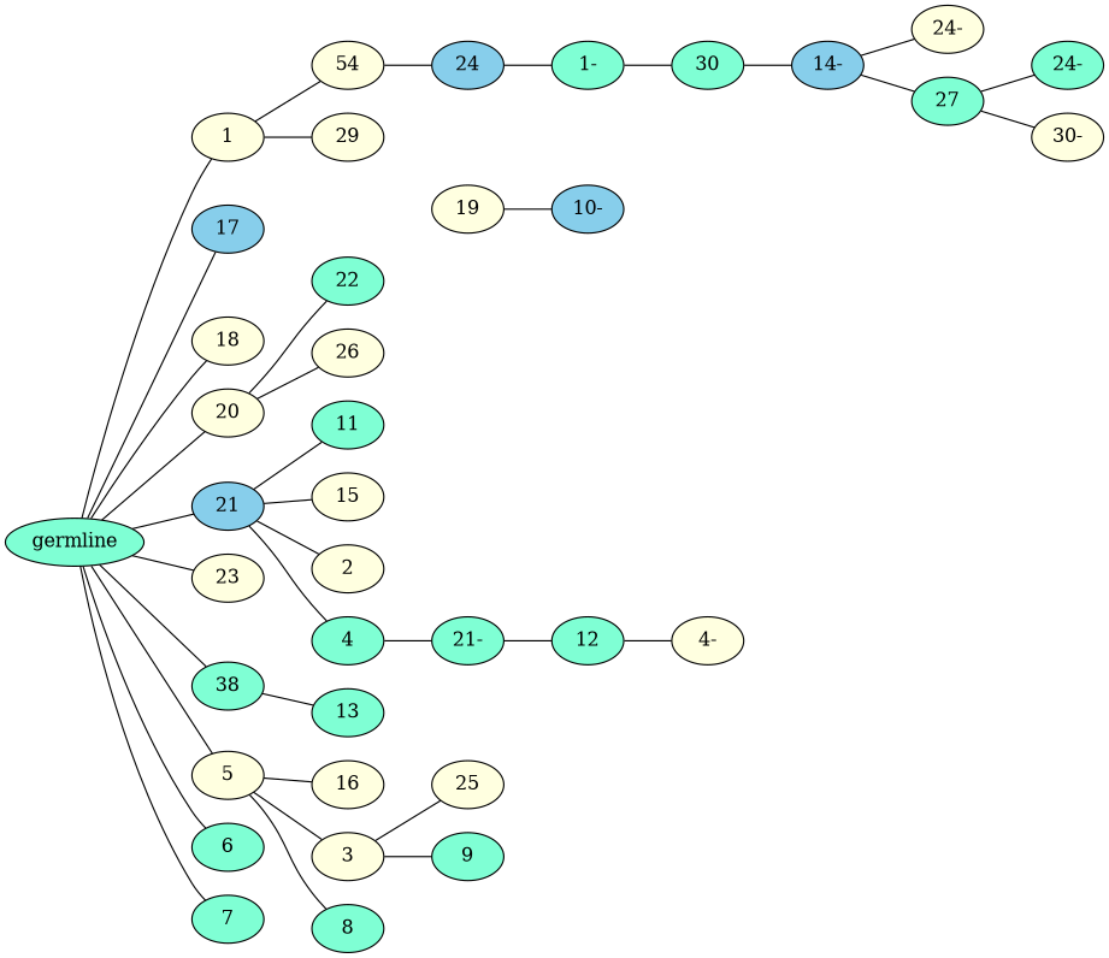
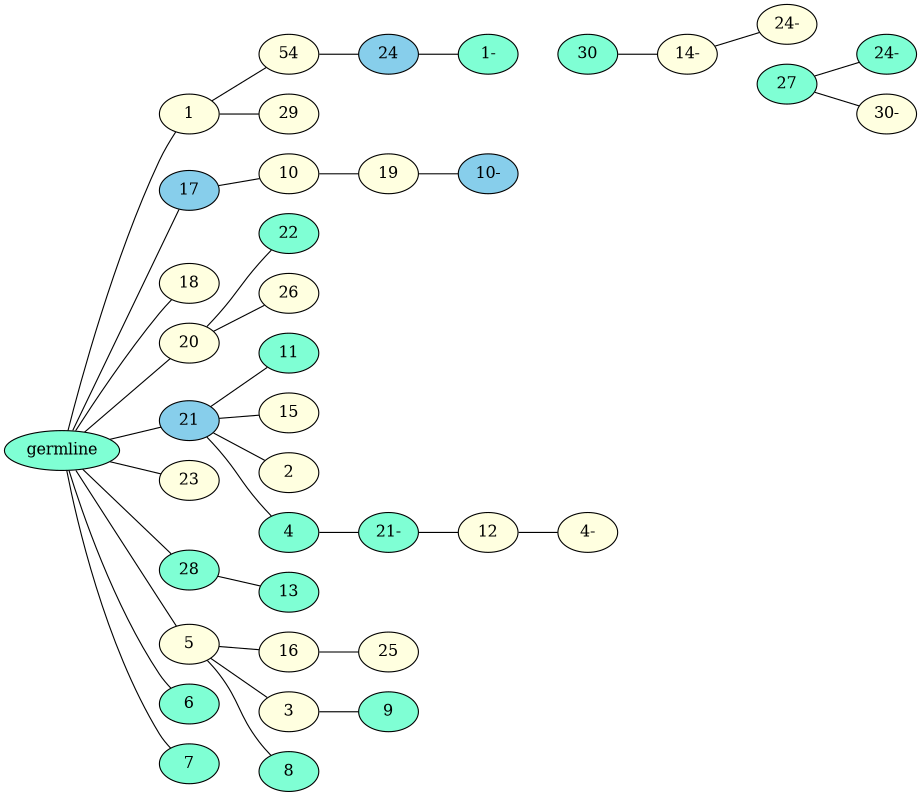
  graph {
    rankdir=LR
    node [fillcolor=lightyellow style=filled]
    n1 [fillcolor=aquamarine label=germline]
    n2 [label=1]
    n3 [fillcolor=skyblue label=17]
    n4 [label=18]
    n5 [label=20]
    n6 [fillcolor=skyblue label=21]
    n7 [label=23]
-   n8 [fillcolor=aquamarine label=38]
+   n8 [fillcolor=aquamarine label=28]
    n9 [label=5]
    n10 [fillcolor=aquamarine label=6]
    n11 [fillcolor=aquamarine label=7]
    n12 [label=54]
    n13 [label=29]
+   n14 [label=10]
    n15 [fillcolor=aquamarine label=22]
    n16 [label=26]
    n17 [fillcolor=aquamarine label=11]
    n18 [label=15]
    n19 [label=2]
    n20 [fillcolor=aquamarine label=4]
    n21 [fillcolor=aquamarine label=13]
    n22 [label=16]
    n23 [label=3]
    n24 [fillcolor=aquamarine label=8]
    n25 [fillcolor=skyblue label=24]
    n26 [fillcolor=aquamarine label="1-"]
    n27 [fillcolor=aquamarine label=30]
-   n28 [fillcolor=skyblue label="14-"]
+   n28 [label="14-"]
    n29 [label="24-"]
    n30 [fillcolor=aquamarine label=27]
    n31 [fillcolor=aquamarine label="24-"]
    n32 [label="30-"]
    n33 [label=19]
    n34 [fillcolor=skyblue label="10-"]
    n35 [fillcolor=aquamarine label="21-"]
-   n36 [fillcolor=aquamarine label=12]
+   n36 [label=12]
    n37 [label="4-"]
    n38 [label=25]
    n39 [fillcolor=aquamarine label=9]
    n1 -- n2
    n1 -- n3
    n1 -- n4
    n1 -- n5
    n1 -- n6
    n1 -- n7
    n1 -- n8
    n1 -- n9
    n1 -- n10
    n1 -- n11
    n2 -- n12
    n2 -- n13
+   n3 -- n14
    n5 -- n15
    n5 -- n16
    n6 -- n17
    n6 -- n18
    n6 -- n19
    n6 -- n20
    n8 -- n21
    n9 -- n22
    n9 -- n23
    n9 -- n24
    n12 -- n25
+   n14 -- n33
    n20 -- n35
-   n23 -- n38
+   n22 -- n38
    n23 -- n39
    n25 -- n26
-   n26 -- n27
    n27 -- n28
    n28 -- n29
-   n28 -- n30
    n30 -- n31
    n30 -- n32
    n33 -- n34
    n35 -- n36
    n36 -- n37
  }
